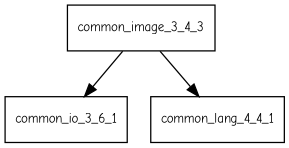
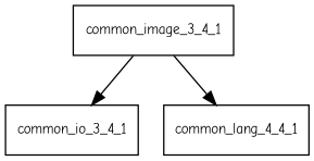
  digraph {
    fontname="Comic Neue"
    node [fontname="Comic Neue" fontsize=10.0 shape=box]
    edge [fontname="Comic Neue"]
-   common_image_3_4_1 [label=common_image_3_4_3]
-   common_io_3_4_1 [label=common_io_3_6_1]
+   common_image_3_4_1
+   common_io_3_4_1
    n3 [label=common_lang_4_4_1]
    common_image_3_4_1 -> common_io_3_4_1
    common_image_3_4_1 -> n3
  }
